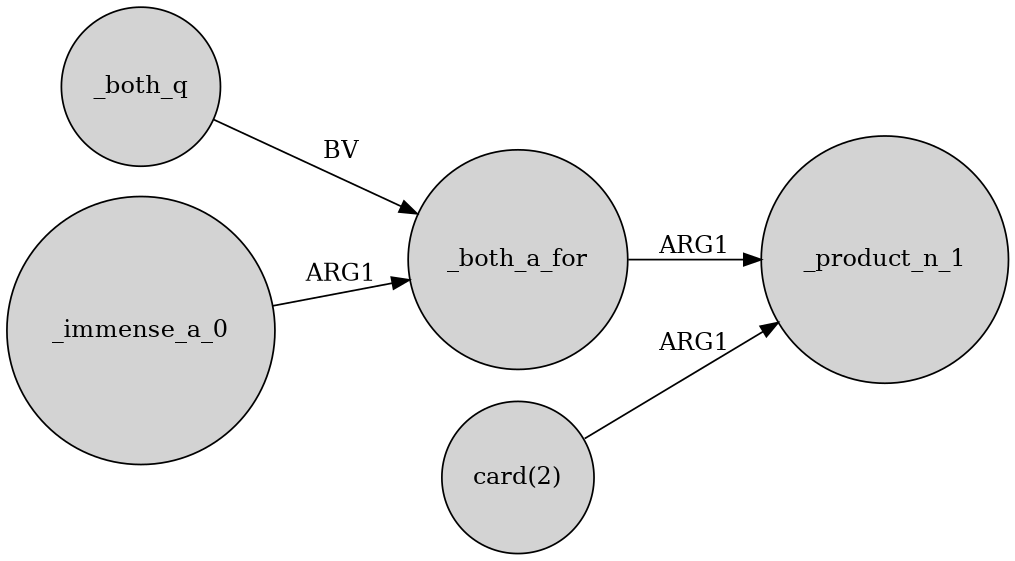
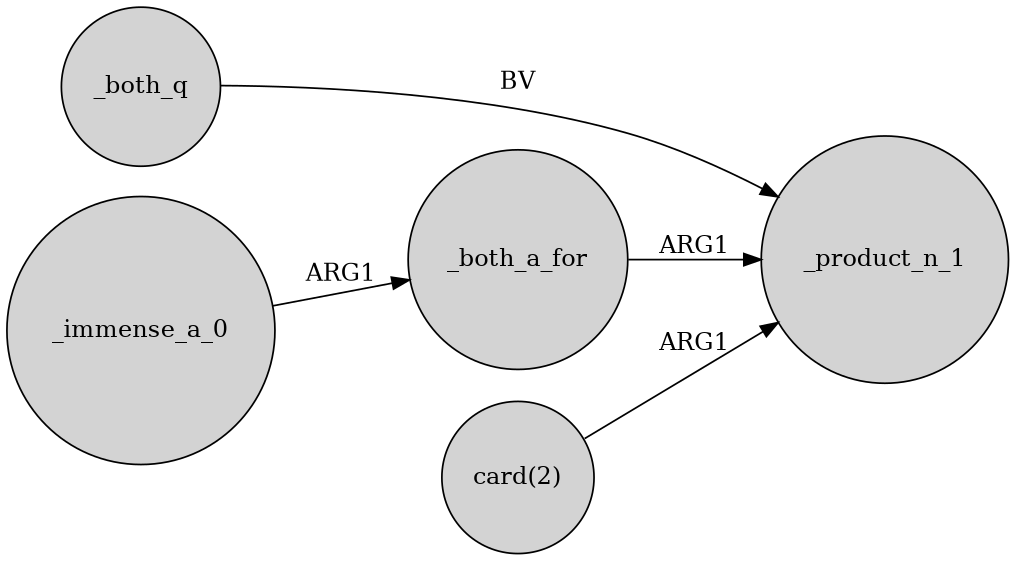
  digraph {
    rankdir=LR
    node [shape=circle style=filled]
    n1 [label=_both_a_for]
    _product_n_1
    n3 [label=_immense_a_0]
    _both_q
    "card(2)"
    n1 -> _product_n_1 [label=ARG1]
    n3 -> n1 [label=ARG1]
-   _both_q -> n1 [label=BV]
+   _both_q -> _product_n_1 [label=BV]
    "card(2)" -> _product_n_1 [label=ARG1]
  }
